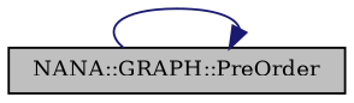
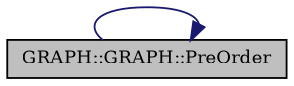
  digraph {
    rankdir=RL
    fontname="DejaVu Serif"
-   n1 [color=black fillcolor=grey75 fontcolor=black fontname="DejaVu Serif" fontsize=10 height=0.2 label="NANA::GRAPH::PreOrder" shape=record style=filled width=0.4]
+   n1 [color=black fillcolor=grey75 fontcolor=black fontname="DejaVu Serif" fontsize=10 height=0.2 label="GRAPH::GRAPH::PreOrder" shape=record style=filled width=0.4]
    n1 -> n1 [color=midnightblue dir=back fontname="DejaVu Serif" fontsize=10 labelfontname=Helvetica labelfontsize=10 style=solid]
  }
